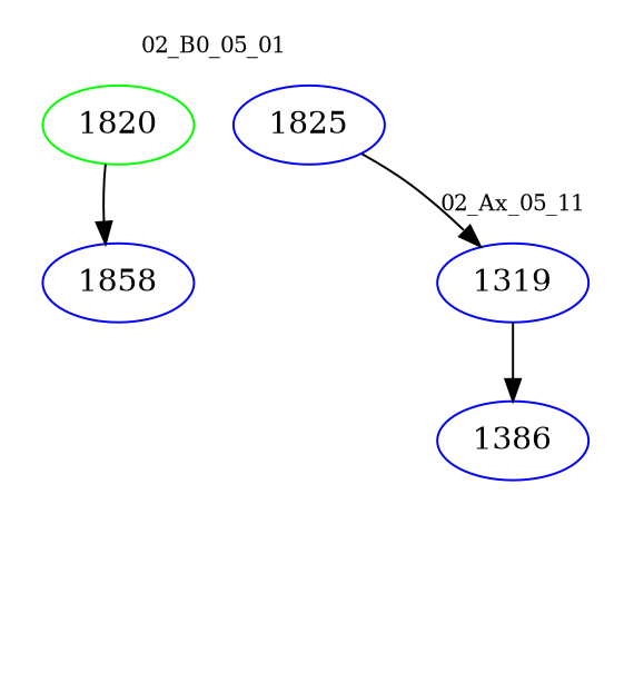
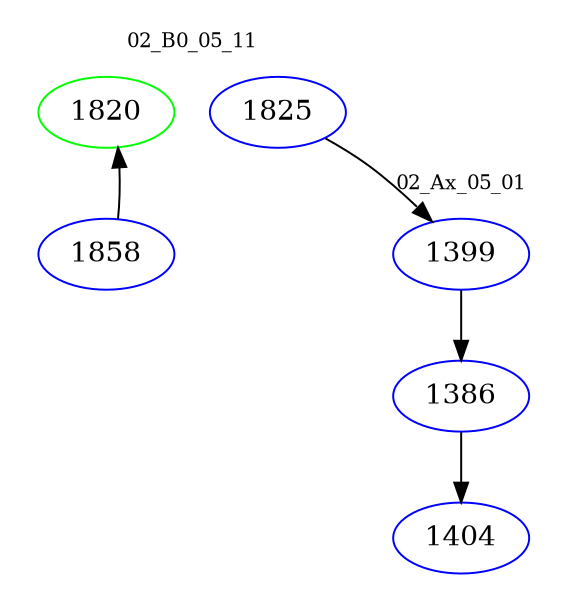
  digraph {
    node [color=blue]
    edge [color=black]
-   n1 [label=1319]
+   n1 [label=1399]
    n2 [label=1386]
+   n3 [label=1404]
    n4 [label=1825]
    n5 [color=green label=1820]
    n6 [label=1858]
    subgraph cluster_1 {
      color=white
      fontsize=10
-     label="02_Ax_05_11"
+     label="02_Ax_05_01"
      n1
      n2
+     n3
    }
    subgraph cluster_2 {
      color=white
      fontsize=10
-     label="02_B0_05_01"
+     label="02_B0_05_11"
      n4
      n5
      n6
    }
    n1 -> n2
+   n2 -> n3
    n4 -> n1
-   n5 -> n6
+   n6 -> n5
  }
